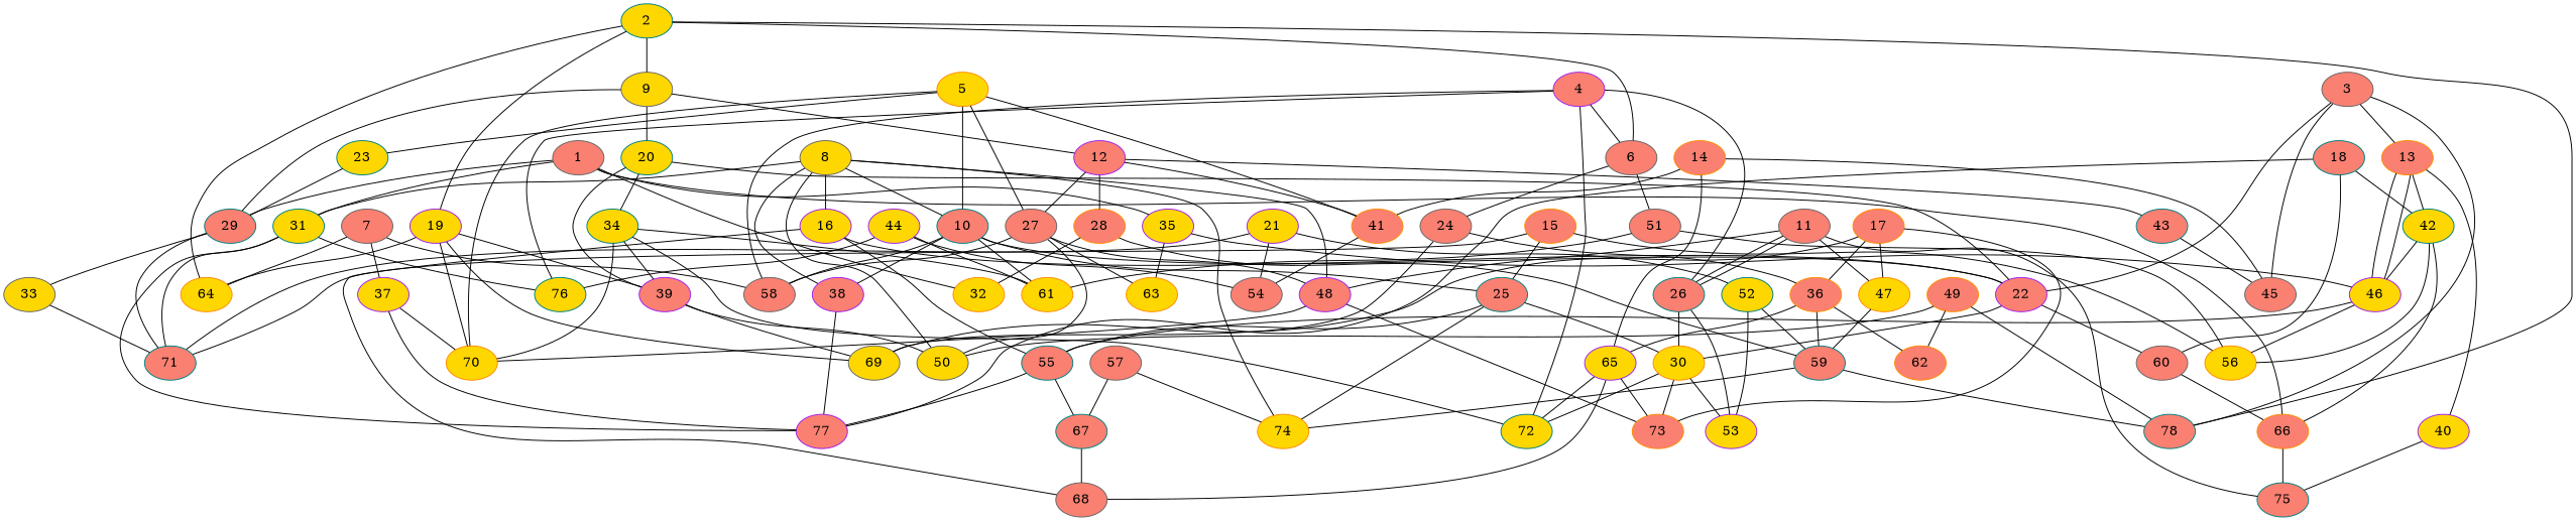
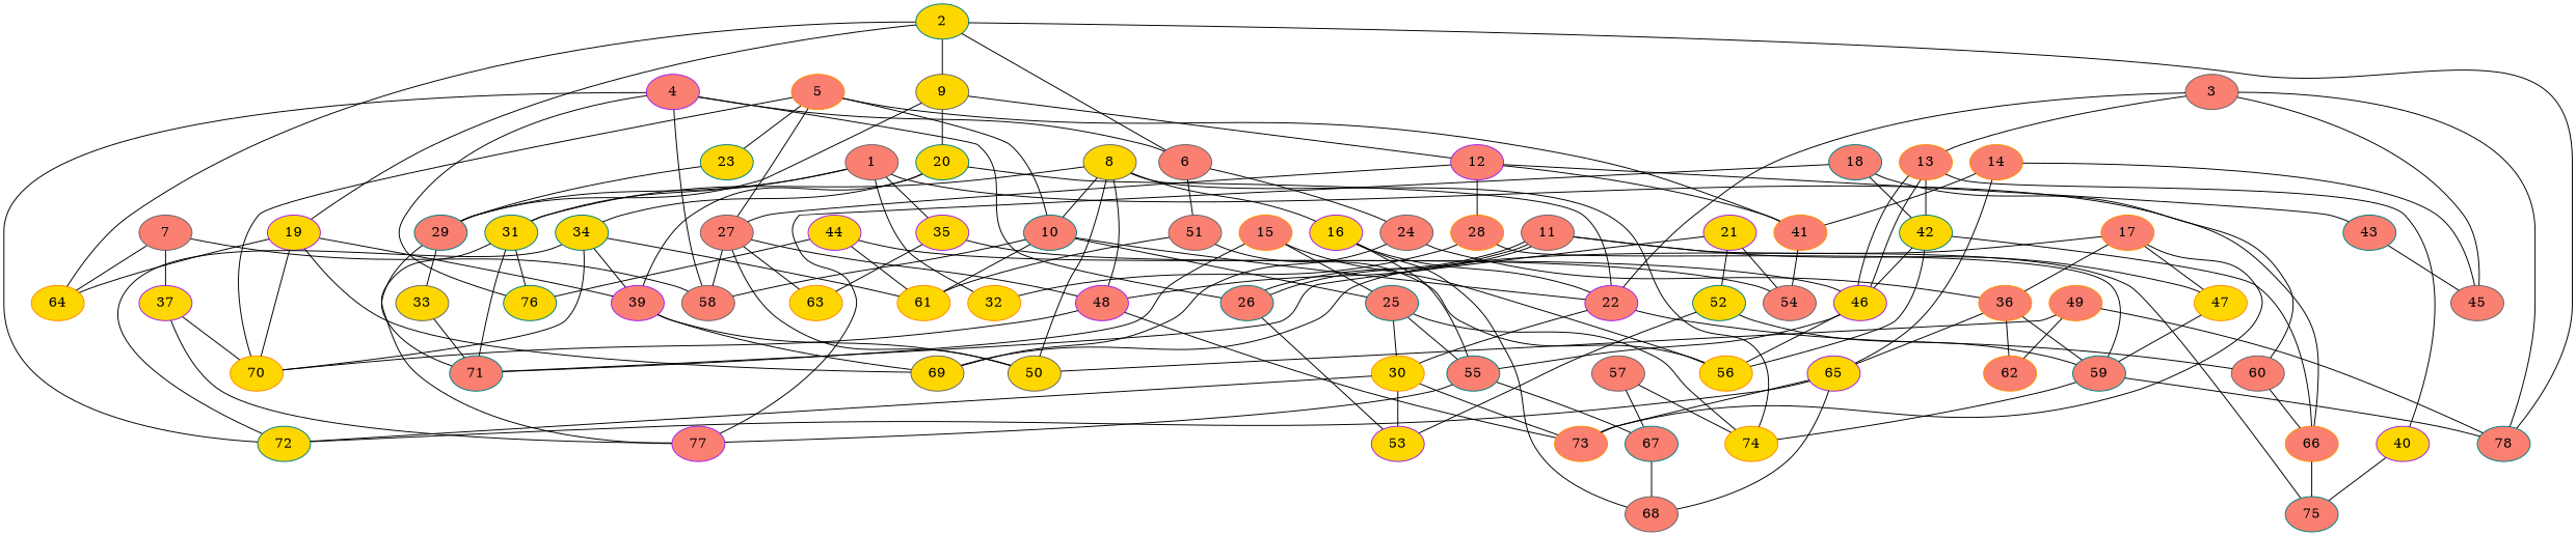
  graph {
    node [color=teal fillcolor=salmon style=filled]
    1 [color=gray40]
    29
    31 [fillcolor=gold]
    32 [color=darkorange fillcolor=gold]
    35 [color=purple fillcolor=gold]
    66 [color=darkorange]
    71
    33 [color=gray40 fillcolor=gold]
    76 [fillcolor=gold]
    77 [color=purple]
    46 [color=purple fillcolor=gold]
    63 [color=darkorange fillcolor=gold]
    75
    2 [fillcolor=gold]
    6 [color=gray40]
    9 [color=gray40 fillcolor=gold]
    19 [color=purple fillcolor=gold]
    64 [color=darkorange fillcolor=gold]
    78
    24 [color=gray40]
    51 [color=gray40]
    12 [color=purple]
    20 [fillcolor=gold]
    70 [color=darkorange fillcolor=gold]
    69 [color=gray40 fillcolor=gold]
    39 [color=purple]
    3 [color=gray40]
    13 [color=darkorange]
    22 [color=purple]
    45 [color=gray40]
    40 [color=purple fillcolor=gold]
    42 [fillcolor=gold]
    60 [color=gray40]
    30 [color=darkorange fillcolor=gold]
    4 [color=purple]
    26
    58 [color=gray40]
    72 [fillcolor=gold]
    53 [color=purple fillcolor=gold]
-   5 [color=darkorange fillcolor=gold]
+   5 [color=darkorange]
    10
    23 [fillcolor=gold]
    27 [color=gray40]
    41 [color=darkorange]
-   38 [color=purple]
    25
    61 [color=darkorange fillcolor=gold]
    48 [color=purple]
    50 [color=gray40 fillcolor=gold]
    54 [color=gray40]
    36 [color=darkorange]
    56 [color=darkorange fillcolor=gold]
    7 [color=gray40]
    37 [color=purple fillcolor=gold]
    8 [color=gray40 fillcolor=gold]
    16 [color=purple fillcolor=gold]
    74 [color=darkorange fillcolor=gold]
    55
    68 [color=gray40]
    73 [color=darkorange]
    28 [color=darkorange]
    43
    34 [fillcolor=gold]
    11 [color=gray40]
    47 [color=darkorange fillcolor=gold]
    59
    14 [color=darkorange]
    65 [color=purple fillcolor=gold]
    15 [color=darkorange]
    67
    17 [color=darkorange]
    62 [color=darkorange]
    18
    21 [color=purple fillcolor=gold]
    52 [fillcolor=gold]
    44 [color=purple fillcolor=gold]
    49 [color=darkorange]
    57 [color=gray40]
    1 -- 29
    1 -- 31
    1 -- 32
    1 -- 35
    1 -- 66
    29 -- 71
    29 -- 33
    31 -- 71
    31 -- 76
    31 -- 77
    35 -- 46
    35 -- 63
    66 -- 75
    33 -- 71
    46 -- 56
    46 -- 55
    2 -- 6
    2 -- 9
    2 -- 19
    2 -- 64
    2 -- 78
    6 -- 24
    6 -- 51
    9 -- 29
    9 -- 12
    9 -- 20
    19 -- 64
    19 -- 70
    19 -- 69
    19 -- 39
    24 -- 69
    24 -- 36
    51 -- 61
    51 -- 56
    12 -- 27
    12 -- 41
    12 -- 28
    12 -- 43
    20 -- 39
    20 -- 22
    20 -- 34
    39 -- 69
    39 -- 50
    3 -- 78
    3 -- 13
    3 -- 22
    3 -- 45
    13 -- 46
    13 -- 46
    13 -- 40
    13 -- 42
    22 -- 60
    22 -- 30
    40 -- 75
    42 -- 66
    42 -- 46
    42 -- 56
    60 -- 66
    30 -- 72
    30 -- 53
    30 -- 73
    4 -- 76
    4 -- 6
    4 -- 26
    4 -- 58
    4 -- 72
-   26 -- 30
    26 -- 53
    5 -- 70
    5 -- 10
    5 -- 23
    5 -- 27
    5 -- 41
    10 -- 22
    10 -- 58
-   10 -- 38
    10 -- 25
    10 -- 61
    23 -- 29
    27 -- 63
    27 -- 58
    27 -- 48
    27 -- 50
    41 -- 54
-   38 -- 77
    25 -- 30
    25 -- 74
    25 -- 55
    48 -- 70
    48 -- 73
    36 -- 59
    36 -- 65
    36 -- 62
    7 -- 64
    7 -- 58
    7 -- 37
    37 -- 77
    37 -- 70
    8 -- 31
    8 -- 10
-   8 -- 38
    8 -- 48
    8 -- 50
    8 -- 16
    8 -- 74
    16 -- 22
    16 -- 55
    16 -- 68
    55 -- 77
    55 -- 67
    28 -- 32
    28 -- 59
    43 -- 45
    34 -- 70
    34 -- 39
    34 -- 72
    34 -- 61
    11 -- 75
    11 -- 26
    11 -- 26
    11 -- 48
    11 -- 47
    47 -- 59
    59 -- 78
    59 -- 74
    14 -- 45
    14 -- 41
    14 -- 65
    65 -- 72
    65 -- 68
    65 -- 73
    15 -- 71
    15 -- 25
    15 -- 56
    67 -- 68
    17 -- 69
    17 -- 36
    17 -- 73
    17 -- 47
    18 -- 77
    18 -- 42
    18 -- 60
    21 -- 71
    21 -- 54
    21 -- 52
    52 -- 53
    52 -- 59
    44 -- 76
    44 -- 61
    44 -- 54
    49 -- 78
    49 -- 50
    49 -- 62
    57 -- 74
    57 -- 67
  }
